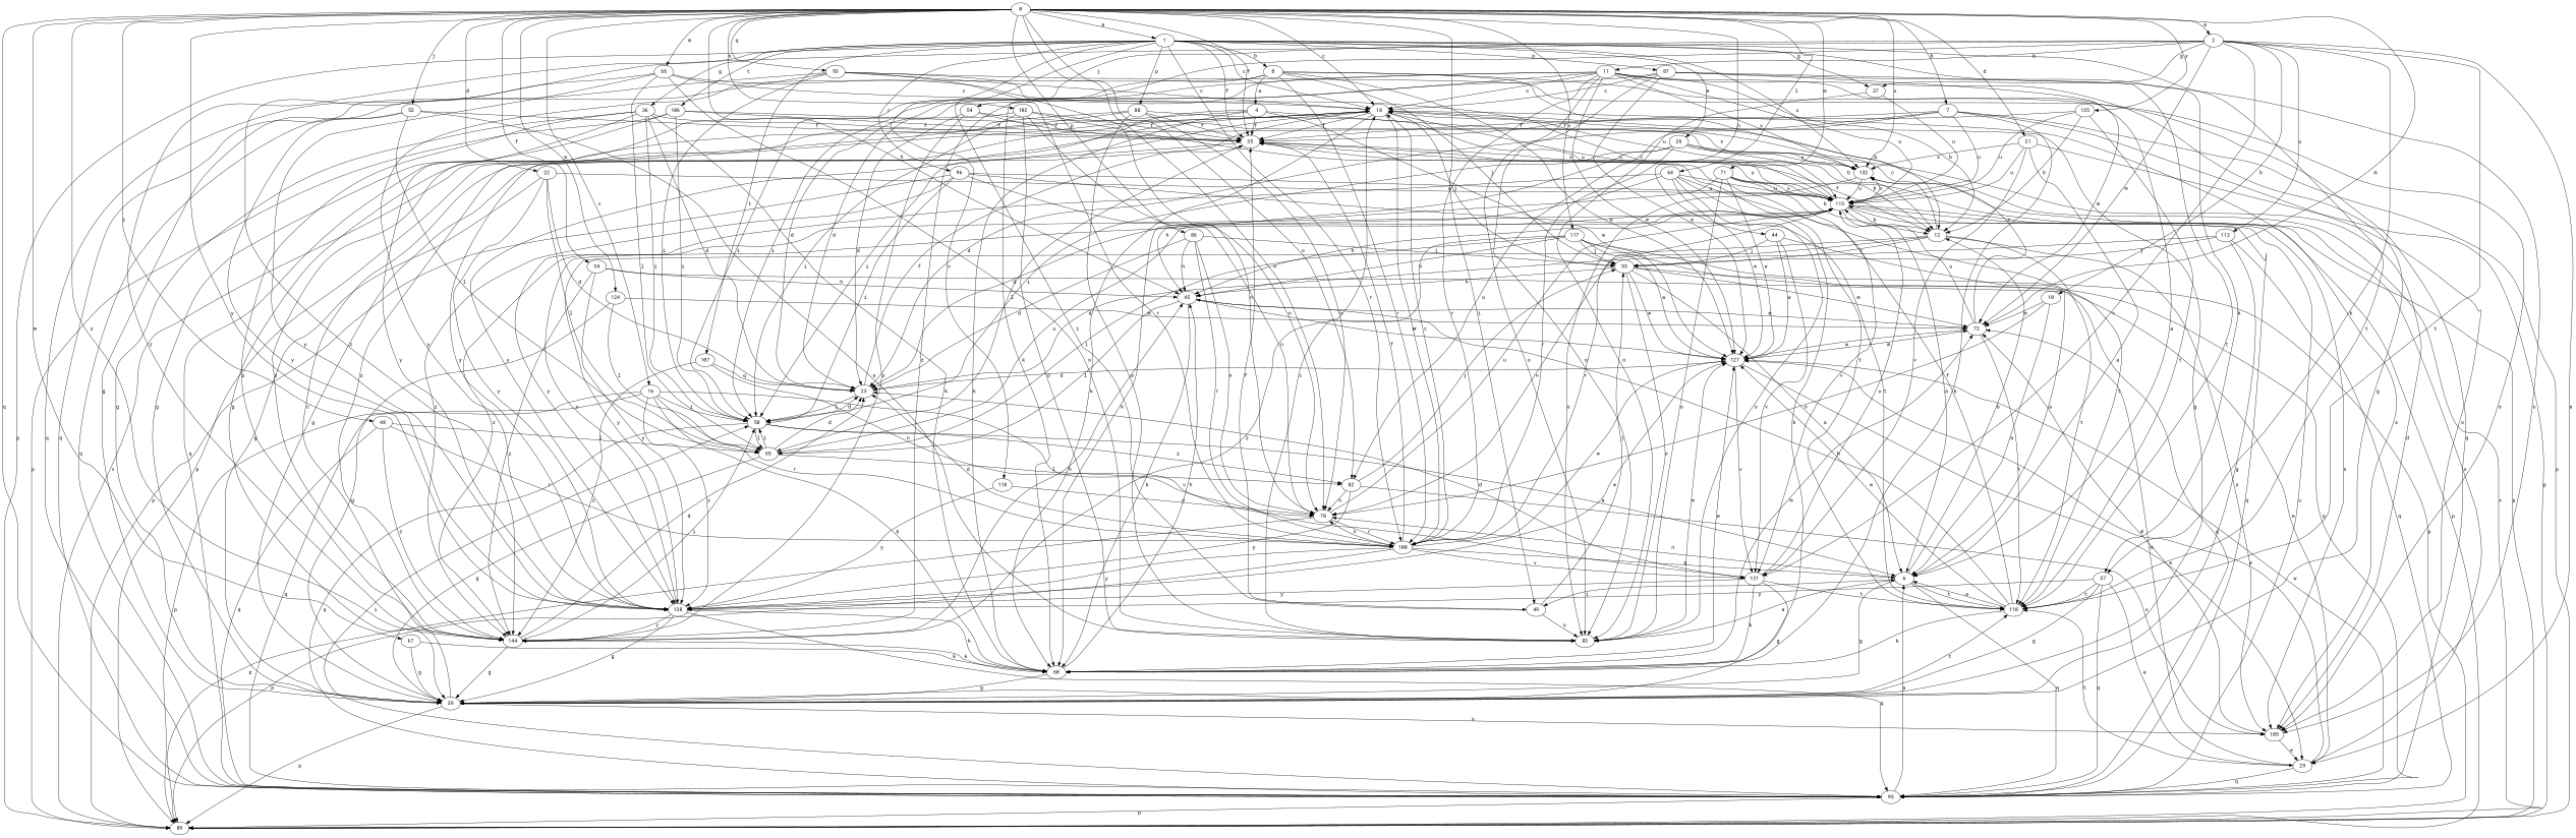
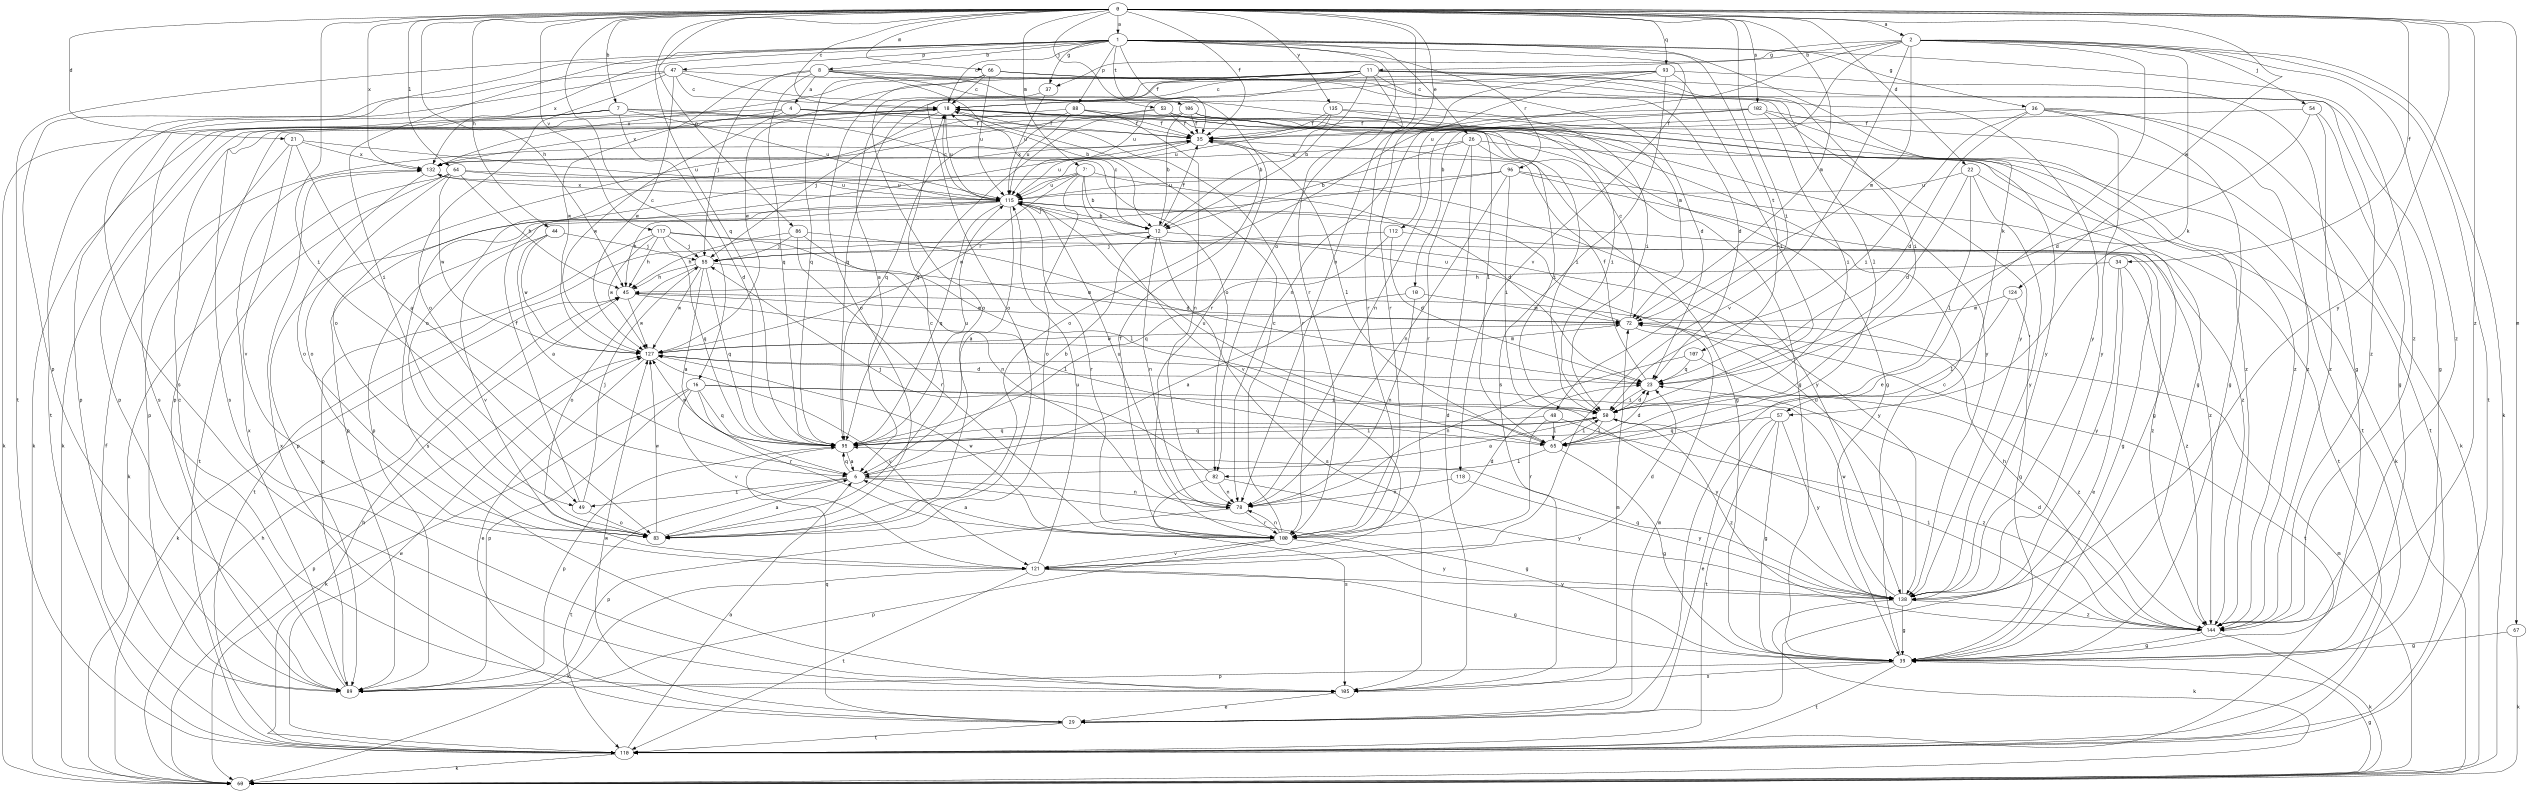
  strict digraph {
    fontname="Roboto Mono"
    node [fontname="Roboto Mono"]
    edge [fontname="Roboto Mono"]
    0
    1
    2
    7
    16
    18
    21
    22
    34
    35
    44
    45
    48
    49
    53
    64
    66
    67
    71
    72
    78
    82
    86
    93
    95
    102
    117
    124
    132
    135
    138
    144
    8
    26
    36
    37
    57
-   87
+   87 [label=47]
    88
    89
    96
    100
    106
    107
    110
    118
    10
    11
    29
    54
    60
    112
    121
    23
    105
    115
    50
    55
    6
    39
    65
    127
    83
    12
    4
    0 -> 1 [label=a]
    0 -> 2 [label=a]
    0 -> 7 [label=b]
    0 -> 16 [label=c]
    0 -> 18 [label=c]
    0 -> 21 [label=d]
    0 -> 22 [label=d]
    0 -> 34 [label=f]
    0 -> 35 [label=f]
    0 -> 44 [label=h]
    0 -> 45 [label=h]
    0 -> 48 [label=i]
    0 -> 49 [label=i]
    0 -> 53 [label=j]
    0 -> 64 [label=l]
    0 -> 66 [label=m]
    0 -> 67 [label=m]
    0 -> 71 [label=m]
    0 -> 72 [label=m]
    0 -> 78 [label=n]
    0 -> 82 [label=o]
    0 -> 86 [label=p]
    0 -> 93 [label=q]
    0 -> 95 [label=q]
    0 -> 102 [label=s]
    0 -> 117 [label=v]
    0 -> 124 [label=w]
    0 -> 132 [label=x]
    0 -> 135 [label=y]
    0 -> 138 [label=y]
    0 -> 144 [label=z]
    1 -> 18 [label=c]
    1 -> 35 [label=f]
    1 -> 49 [label=i]
    1 -> 132 [label=x]
    1 -> 144 [label=z]
    1 -> 8 [label=b]
    1 -> 26 [label=e]
    1 -> 36 [label=g]
    1 -> 37 [label=g]
    1 -> 57 [label=k]
    1 -> 87 [label=p]
    1 -> 88 [label=p]
    1 -> 89 [label=p]
    1 -> 96 [label=r]
    1 -> 100 [label=r]
    1 -> 106 [label=t]
    1 -> 107 [label=t]
    1 -> 110 [label=t]
    1 -> 118 [label=v]
    2 -> 72 [label=m]
    2 -> 144 [label=z]
    2 -> 37 [label=g]
    2 -> 57 [label=k]
    2 -> 110 [label=t]
    2 -> 10 [label=b]
    2 -> 11 [label=b]
    2 -> 29 [label=e]
    2 -> 54 [label=j]
    2 -> 60 [label=k]
    2 -> 112 [label=u]
    2 -> 121 [label=v]
    7 -> 35 [label=f]
    7 -> 82 [label=o]
    7 -> 89 [label=p]
    7 -> 60 [label=k]
-   7 -> 23 [label=d]
+   7 -> 95 [label=d]
    7 -> 105 [label=s]
    7 -> 115 [label=u]
    16 -> 95 [label=q]
    16 -> 138 [label=y]
    16 -> 89 [label=p]
    16 -> 100 [label=r]
    16 -> 60 [label=k]
    16 -> 121 [label=v]
    16 -> 50 [label=i]
    18 -> 35 [label=f]
-   18 -> 138 [label=y]
    18 -> 89 [label=p]
    18 -> 100 [label=r]
    18 -> 60 [label=k]
    18 -> 105 [label=s]
    18 -> 115 [label=u]
    18 -> 50 [label=i]
    18 -> 55 [label=j]
    21 -> 132 [label=x]
    21 -> 89 [label=p]
    21 -> 121 [label=v]
    21 -> 115 [label=u]
    21 -> 6 [label=a]
    22 -> 138 [label=y]
    22 -> 23 [label=d]
    22 -> 115 [label=u]
    22 -> 39 [label=g]
    22 -> 65 [label=l]
    34 -> 45 [label=h]
    34 -> 138 [label=y]
    34 -> 144 [label=z]
    34 -> 29 [label=e]
    35 -> 132 [label=x]
    35 -> 115 [label=u]
    35 -> 39 [label=g]
    35 -> 65 [label=l]
    44 -> 121 [label=v]
    44 -> 55 [label=j]
    44 -> 6 [label=a]
    44 -> 127 [label=w]
    45 -> 72 [label=m]
    45 -> 60 [label=k]
    45 -> 65 [label=l]
    45 -> 127 [label=w]
    48 -> 95 [label=q]
    48 -> 144 [label=z]
    48 -> 100 [label=r]
    48 -> 65 [label=l]
    49 -> 35 [label=f]
    49 -> 55 [label=j]
    49 -> 83 [label=o]
    53 -> 35 [label=f]
    53 -> 95 [label=q]
    53 -> 138 [label=y]
    53 -> 65 [label=l]
    53 -> 83 [label=o]
    64 -> 45 [label=h]
    64 -> 138 [label=y]
    64 -> 110 [label=t]
    64 -> 60 [label=k]
    64 -> 115 [label=u]
    64 -> 127 [label=w]
    64 -> 83 [label=o]
    66 -> 18 [label=c]
    66 -> 95 [label=q]
    66 -> 138 [label=y]
    66 -> 115 [label=u]
    66 -> 65 [label=l]
    66 -> 83 [label=o]
    67 -> 60 [label=k]
    67 -> 39 [label=g]
    71 -> 89 [label=p]
    71 -> 121 [label=v]
    71 -> 23 [label=d]
    71 -> 115 [label=u]
    71 -> 127 [label=w]
    71 -> 83 [label=o]
    71 -> 12 [label=b]
    72 -> 18 [label=c]
    72 -> 110 [label=t]
    72 -> 115 [label=u]
    72 -> 127 [label=w]
    78 -> 89 [label=p]
    78 -> 100 [label=r]
    78 -> 115 [label=u]
    82 -> 78 [label=n]
    82 -> 138 [label=y]
    82 -> 105 [label=s]
    82 -> 55 [label=j]
    86 -> 45 [label=h]
    86 -> 78 [label=n]
    86 -> 100 [label=r]
    86 -> 23 [label=d]
    86 -> 55 [label=j]
    93 -> 18 [label=c]
    93 -> 78 [label=n]
    93 -> 95 [label=q]
    93 -> 100 [label=r]
    93 -> 105 [label=s]
    93 -> 50 [label=i]
    93 -> 39 [label=g]
    95 -> 89 [label=p]
    95 -> 115 [label=u]
    95 -> 50 [label=i]
    95 -> 6 [label=a]
    95 -> 127 [label=w]
    102 -> 35 [label=f]
    102 -> 78 [label=n]
    102 -> 144 [label=z]
    102 -> 110 [label=t]
    102 -> 50 [label=i]
    102 -> 83 [label=o]
    117 -> 45 [label=h]
    117 -> 95 [label=q]
    117 -> 144 [label=z]
    117 -> 89 [label=p]
    117 -> 55 [label=j]
    117 -> 65 [label=l]
    117 -> 127 [label=w]
    124 -> 72 [label=m]
    124 -> 39 [label=g]
    124 -> 65 [label=l]
    132 -> 115 [label=u]
    132 -> 83 [label=o]
    135 -> 35 [label=f]
    135 -> 110 [label=t]
    135 -> 115 [label=u]
+   135 -> 39 [label=g]
    135 -> 12 [label=b]
    138 -> 95 [label=q]
    138 -> 144 [label=z]
    138 -> 60 [label=k]
    138 -> 115 [label=u]
    138 -> 39 [label=g]
    138 -> 127 [label=w]
    144 -> 45 [label=h]
    144 -> 60 [label=k]
    144 -> 23 [label=d]
    144 -> 50 [label=i]
    144 -> 39 [label=g]
    8 -> 95 [label=q]
    8 -> 138 [label=y]
    8 -> 100 [label=r]
    8 -> 50 [label=i]
    8 -> 55 [label=j]
    8 -> 127 [label=w]
    8 -> 12 [label=b]
    8 -> 4 [label=a]
    26 -> 132 [label=x]
    26 -> 100 [label=r]
    26 -> 60 [label=k]
    26 -> 105 [label=d]
    26 -> 50 [label=i]
    26 -> 12 [label=b]
    36 -> 35 [label=f]
    36 -> 138 [label=y]
    36 -> 144 [label=z]
    36 -> 60 [label=k]
    36 -> 23 [label=d]
    36 -> 50 [label=i]
    36 -> 39 [label=g]
    37 -> 115 [label=u]
    37 -> 83 [label=o]
    57 -> 95 [label=q]
    57 -> 138 [label=y]
    57 -> 110 [label=t]
    57 -> 29 [label=e]
    57 -> 39 [label=g]
    87 -> 18 [label=c]
    87 -> 72 [label=m]
    87 -> 110 [label=t]
    87 -> 23 [label=d]
    87 -> 105 [label=s]
    87 -> 127 [label=w]
    87 -> 83 [label=o]
    88 -> 35 [label=f]
    88 -> 78 [label=n]
    88 -> 95 [label=q]
    88 -> 144 [label=z]
    88 -> 115 [label=u]
    88 -> 83 [label=o]
    89 -> 18 [label=c]
    89 -> 132 [label=x]
    96 -> 78 [label=n]
    96 -> 144 [label=z]
    96 -> 89 [label=p]
    96 -> 110 [label=t]
    96 -> 115 [label=u]
    96 -> 50 [label=i]
    100 -> 18 [label=c]
    100 -> 35 [label=f]
    100 -> 78 [label=n]
    100 -> 138 [label=y]
    100 -> 89 [label=p]
    100 -> 121 [label=v]
    100 -> 23 [label=d]
    100 -> 6 [label=a]
    100 -> 127 [label=w]
    106 -> 35 [label=f]
    106 -> 89 [label=p]
    106 -> 50 [label=i]
    106 -> 39 [label=g]
    106 -> 12 [label=b]
    107 -> 78 [label=n]
    107 -> 144 [label=z]
    107 -> 23 [label=q]
    110 -> 35 [label=f]
    110 -> 45 [label=h]
    110 -> 60 [label=k]
    110 -> 6 [label=a]
    110 -> 127 [label=w]
    118 -> 78 [label=n]
    118 -> 138 [label=y]
    10 -> 72 [label=m]
    10 -> 78 [label=n]
    10 -> 6 [label=a]
    11 -> 18 [label=c]
    11 -> 132 [label=x]
    11 -> 144 [label=z]
    11 -> 100 [label=r]
    11 -> 23 [label=d]
    11 -> 115 [label=u]
    11 -> 50 [label=i]
    11 -> 6 [label=a]
    11 -> 39 [label=g]
    11 -> 127 [label=w]
    11 -> 83 [label=o]
    11 -> 12 [label=b]
    29 -> 72 [label=m]
    29 -> 95 [label=q]
    29 -> 132 [label=x]
    29 -> 110 [label=t]
    29 -> 127 [label=w]
    54 -> 35 [label=f]
    54 -> 144 [label=z]
    54 -> 23 [label=d]
    54 -> 39 [label=g]
    60 -> 45 [label=h]
    60 -> 72 [label=m]
    60 -> 39 [label=g]
-   60 -> 127 [label=w]
+   60 -> 127 [label=p]
    112 -> 95 [label=q]
    112 -> 23 [label=d]
    112 -> 55 [label=j]
    112 -> 39 [label=g]
    121 -> 138 [label=y]
    121 -> 110 [label=t]
    121 -> 60 [label=k]
    121 -> 23 [label=d]
    121 -> 115 [label=u]
    121 -> 39 [label=g]
    23 -> 35 [label=f]
    23 -> 50 [label=i]
    105 -> 72 [label=m]
    105 -> 29 [label=e]
    115 -> 18 [label=c]
    115 -> 45 [label=h]
    115 -> 95 [label=q]
    115 -> 132 [label=x]
    115 -> 144 [label=z]
    115 -> 89 [label=p]
    115 -> 100 [label=r]
    115 -> 105 [label=s]
    115 -> 6 [label=a]
    115 -> 12 [label=b]
    50 -> 95 [label=q]
-   50 -> 82 [label=z]
+   50 -> 144 [label=z]
    50 -> 23 [label=d]
    50 -> 6 [label=a]
    50 -> 65 [label=l]
    55 -> 45 [label=h]
    55 -> 72 [label=m]
    55 -> 95 [label=q]
    55 -> 6 [label=a]
    55 -> 127 [label=w]
    55 -> 83 [label=o]
    6 -> 49 [label=i]
    6 -> 78 [label=n]
    6 -> 95 [label=q]
    6 -> 110 [label=t]
    6 -> 39 [label=g]
    6 -> 12 [label=b]
    39 -> 18 [label=c]
    39 -> 89 [label=p]
    39 -> 110 [label=t]
    39 -> 105 [label=s]
    65 -> 82 [label=l]
    65 -> 23 [label=d]
    65 -> 115 [label=u]
    65 -> 50 [label=i]
    65 -> 39 [label=g]
    127 -> 72 [label=m]
    127 -> 29 [label=e]
    127 -> 121 [label=v]
    127 -> 23 [label=d]
    83 -> 18 [label=c]
    83 -> 6 [label=a]
    83 -> 127 [label=w]
    12 -> 18 [label=c]
    12 -> 35 [label=f]
    12 -> 78 [label=n]
    12 -> 138 [label=y]
    12 -> 110 [label=t]
    12 -> 105 [label=s]
    12 -> 55 [label=r]
    4 -> 35 [label=f]
    4 -> 132 [label=x]
    4 -> 138 [label=y]
    4 -> 60 [label=k]
    4 -> 39 [label=g]
    4 -> 127 [label=w]
  }
